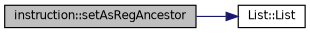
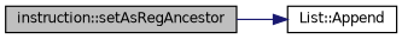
  digraph {
    rankdir=LR
    node [color=black fontname=Helvetica fontsize=10 shape=record style=filled]
    n1 [fillcolor=grey75 fontcolor=black height=0.2 label="instruction::setAsRegAncestor" width=0.4]
-   n2 [fillcolor=white height=0.2 label="List::List" width=0.4]
+   n2 [fillcolor=white height=0.2 label="List::Append" width=0.4]
    n1 -> n2 [color=midnightblue fontname=Helvetica fontsize=10 labelfontname=Helvetica labelfontsize=10 style=solid]
  }
